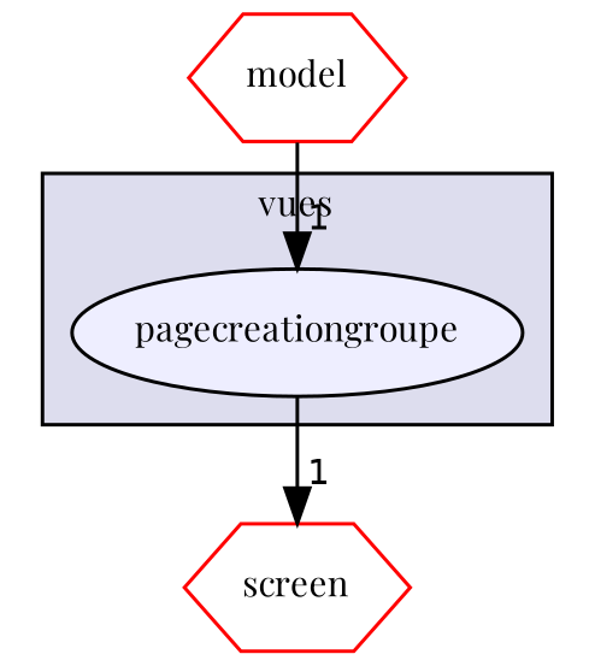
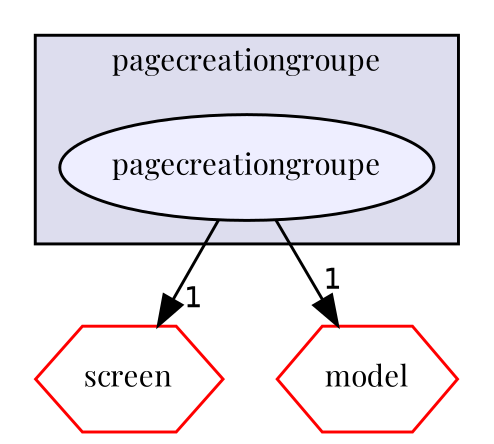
  digraph {
    compound=true
    fontname="Playfair Display"
    node [fillcolor=white fontname="Playfair Display" fontsize=10 shape=hexagon style=filled color=red]
    edge [fontname="Playfair Display" headlabel=1 labeldistance=1.5 labelfontname=Helvetica labelfontsize=10]
    n1 [fillcolor="#eeeeff" label=pagecreationgroupe pencolor=black shape=ellipse color=""]
    n2 [label=screen]
    n3 [label=model]
    subgraph cluster_1 {
      bgcolor="#ddddee"
      fontsize=10
-     label=vues
+     label=pagecreationgroupe
      pencolor=black
      n1
    }
    n1 -> n2
-   n3 -> n1
+   n1 -> n3
  }
